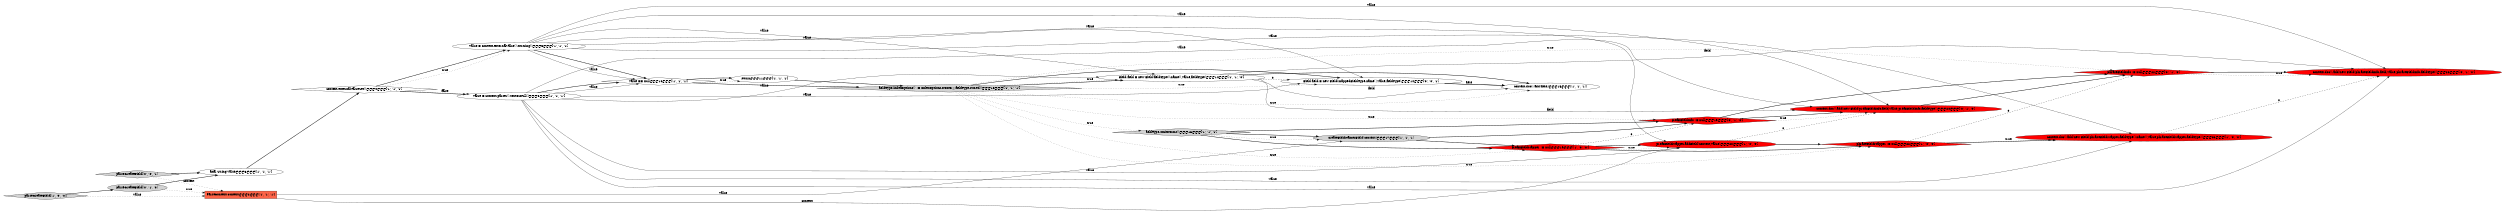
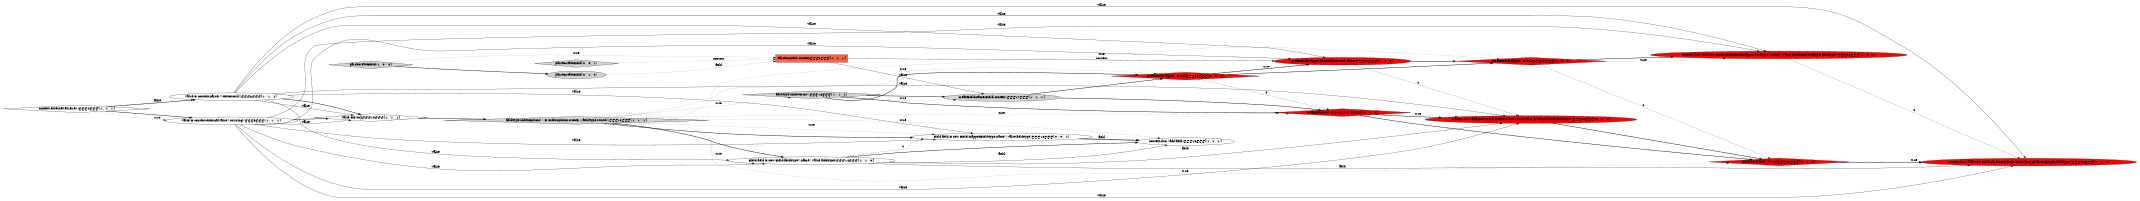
  digraph {
    rankdir=LR
    node [fillcolor=white shape=ellipse style=filled]
    edge [style=bold]
    n1 [label="Field field = new Field(fieldType().name(),value,fieldType)@@@14@@@['1', '1', '0']"]
    n2 [fillcolor=red label="context.doc().add(new Field(prefixFieldInfo.field,value,prefixFieldInfo.fieldType))@@@20@@@['0', '1', '0']"]
    n3 [label="Field field = new Field(mappedFieldType.name(),value,fieldType)@@@14@@@['0', '0', '1']"]
    n4 [fillcolor=red label="context.doc().add(new Field(phraseFieldInfo.field,value,phraseFieldInfo.fieldType))@@@23@@@['0', '1', '0']"]
    n5 [label="context.doc().add(field)@@@15@@@['1', '1', '1']"]
    n6 [fillcolor=red label="phraseFieldInfo != null@@@22@@@['0', '1', '0']" shape=diamond]
    n7 [label="value = context.parser().textOrNull()@@@8@@@['1', '1', '1']"]
    n8 [fillcolor=red label="context.doc().add(new Field(phraseFieldMapper.fieldType().name(),value,phraseFieldMapper.fieldType))@@@23@@@['1', '0', '0']"]
    n9 [label="value == null@@@10@@@['1', '1', '1']" shape=diamond]
    n10 [fillcolor=red label="prefixFieldMapper.addField(context,value)@@@20@@@['1', '0', '0']"]
-   n11 [label="return@@@11@@@['1', '1', '1']"]
    n12 [fillcolor=lightgray label="fieldType.indexOptions() != IndexOptions.NONE || fieldType.stored()@@@13@@@['1', '1', '1']" shape=diamond]
    n13 [fillcolor=red label="phraseFieldMapper != null@@@22@@@['1', '0', '0']" shape=diamond]
    n14 [label="value = context.externalValue().toString()@@@5@@@['1', '1', '1']"]
    n15 [fillcolor=lightgray label="fieldType.omitNorms()@@@16@@@['1', '1', '1']" shape=diamond]
    n16 [fillcolor=lightgray label="createFieldNamesField(context)@@@17@@@['1', '1', '1']"]
    n17 [fillcolor=red label="prefixFieldInfo != null@@@19@@@['0', '1', '0']" shape=diamond]
    n18 [fillcolor=red label="prefixFieldMapper != null@@@19@@@['1', '0', '0']" shape=diamond]
-   n19 [label="final String value@@@3@@@['1', '1', '1']"]
    n20 [label="context.externalValueSet()@@@4@@@['1', '1', '1']" shape=diamond]
    n21 [fillcolor=lightgray label="parseCreateField['1', '0', '0']" shape=diamond]
    n22 [fillcolor=tomato label="ParseContext context@@@2@@@['1', '1', '1']" shape=box]
    n23 [fillcolor=lightgray label="parseCreateField['0', '1', '0']"]
    n24 [fillcolor=lightgray label="parseCreateField['0', '0', '1']" shape=diamond]
    n1 -> n2 [label=field style=solid]
    n1 -> n3 [label=0 style=dashed]
    n1 -> n4 [label=field style=solid]
    n1 -> n5
    n1 -> n5 [label=field style=solid]
    n2 -> n6
    n3 -> n5
    n3 -> n5 [label=field style=solid]
    n6 -> n4 [label=true style=dotted]
    n6 -> n4
    n7 -> n1 [label=value style=solid]
    n7 -> n2 [label=value style=solid]
    n7 -> n3 [label=value style=solid]
    n7 -> n4 [label=value style=solid]
    n7 -> n8 [label=value style=solid]
    n7 -> n9
    n7 -> n9 [label=value style=solid]
    n7 -> n10 [label=value style=solid]
    n8 -> n4 [label=0 style=dashed]
-   n9 -> n11
-   n9 -> n11 [label=true style=dotted]
    n9 -> n12
    n10 -> n2 [label=0 style=dashed]
    n10 -> n13
-   n11 -> n12
    n12 -> n1 [label=true style=dotted]
    n12 -> n1
    n12 -> n3 [label=true style=dotted]
    n12 -> n3
    n12 -> n5 [label=true style=dotted]
    n12 -> n6 [label=true style=dotted]
    n12 -> n13 [label=true style=dotted]
    n12 -> n15 [label=true style=dotted]
    n12 -> n17 [label=true style=dotted]
    n12 -> n18 [label=true style=dotted]
    n13 -> n6 [label=0 style=dashed]
    n13 -> n8
    n13 -> n8 [label=true style=dotted]
    n14 -> n1 [label=value style=solid]
    n14 -> n2 [label=value style=solid]
    n14 -> n3 [label=value style=solid]
    n14 -> n4 [label=value style=solid]
    n14 -> n8 [label=value style=solid]
    n14 -> n9 [label=value style=solid]
    n14 -> n9
    n14 -> n10 [label=value style=solid]
    n15 -> n16
    n15 -> n16 [label=true style=dotted]
    n15 -> n17
    n15 -> n18
    n16 -> n17
    n16 -> n18
    n17 -> n2
    n17 -> n2 [label=true style=dotted]
    n17 -> n6
    n18 -> n10
    n18 -> n10 [label=true style=dotted]
    n18 -> n13
    n18 -> n17 [label=0 style=dashed]
-   n19 -> n20
    n20 -> n7 [label=false style=dotted]
    n20 -> n7
    n20 -> n14
    n20 -> n14 [label=true style=dotted]
-   n21 -> n22 [label=value style=dotted]
+   n21 -> n22 [label=true style=dotted]
    n21 -> n23
    n22 -> n10 [label=context style=solid]
    n22 -> n16 [label=value style=solid]
-   n23 -> n19
-   n23 -> n22 [label=true style=dotted]
-   n24 -> n19
+   n23 -> n22 [label=field style=dotted]
    n24 -> n22 [label=context style=dotted]
  }
